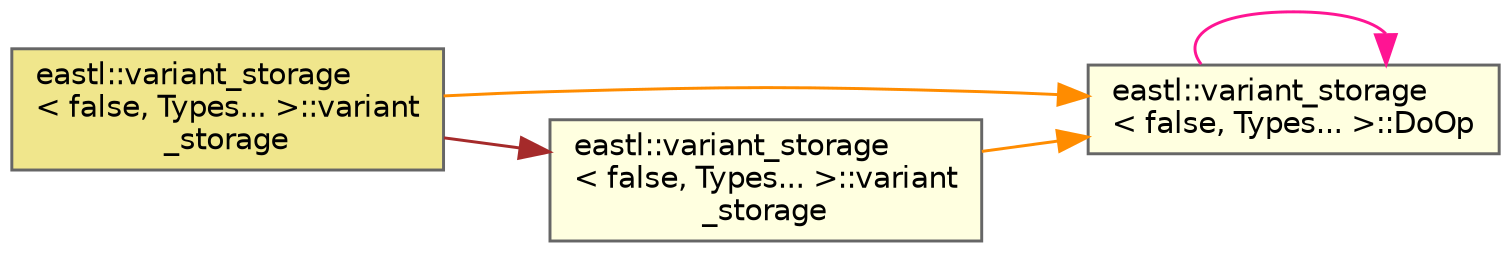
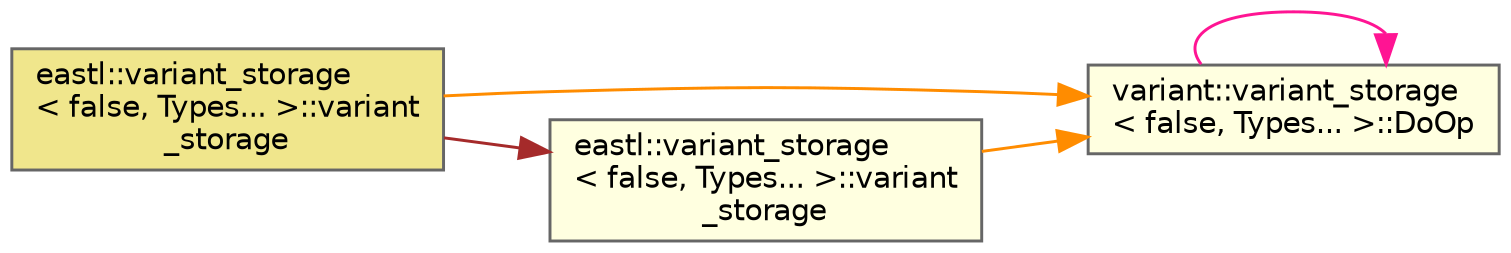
  digraph {
    rankdir=LR
    node [color=grey40 fillcolor=lightyellow fontname=Helvetica fontsize=10 shape=box style=filled]
    edge [color=darkorange fontname=Helvetica fontsize=10 labelfontname=Helvetica labelfontsize=10 style=solid]
    n1 [color=gray40 fillcolor=khaki fontcolor=black height=0.2 label="eastl::variant_storage\l\< false, Types... \>::variant\l_storage" width=0.4]
-   n2 [height=0.2 label="eastl::variant_storage\l\< false, Types... \>::DoOp" width=0.4]
+   n2 [height=0.2 label="variant::variant_storage\l\< false, Types... \>::DoOp" width=0.4]
    n3 [height=0.2 label="eastl::variant_storage\l\< false, Types... \>::variant\l_storage" width=0.4]
    n1 -> n2
    n1 -> n3 [color=brown]
    n2 -> n2 [color=deeppink]
    n3 -> n2
  }
